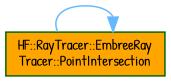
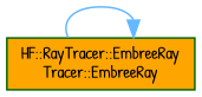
  digraph {
    rankdir=LR
    fontname="Patrick Hand"
-   n1 [color=darkgreen fillcolor=orange fontcolor=black fontname="Patrick Hand" fontsize=10 height=0.2 label="HF::RayTracer::EmbreeRay\lTracer::PointIntersection" shape=box style=filled width=0.4]
+   n1 [color=darkgreen fillcolor=orange fontcolor=black fontname="Patrick Hand" fontsize=10 height=0.2 label="HF::RayTracer::EmbreeRay\lTracer::EmbreeRay" shape=box style=filled width=0.4]
    n1 -> n1 [color=steelblue1 fontname="Patrick Hand" fontsize=10 labelfontname=Helvetica labelfontsize=10 style=solid arrowhead=normal]
  }
